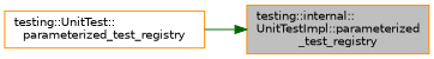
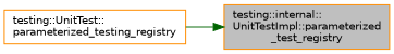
  digraph {
    rankdir=RL
    node [color=darkorange fontname=Helvetica fontsize=10 shape=record]
    n1 [fillcolor=grey75 fontcolor=black height=0.2 label="testing::internal::\lUnitTestImpl::parameterized\l_test_registry" style=filled width=0.4]
-   n2 [height=0.2 label="testing::UnitTest::\lparameterized_test_registry" width=0.4]
+   n2 [height=0.2 label="testing::UnitTest::\lparameterized_testing_registry" width=0.4]
    n1 -> n2 [color=darkgreen dir=back fontname=Helvetica fontsize=10 labelfontname=Helvetica labelfontsize=10 style=solid]
  }
